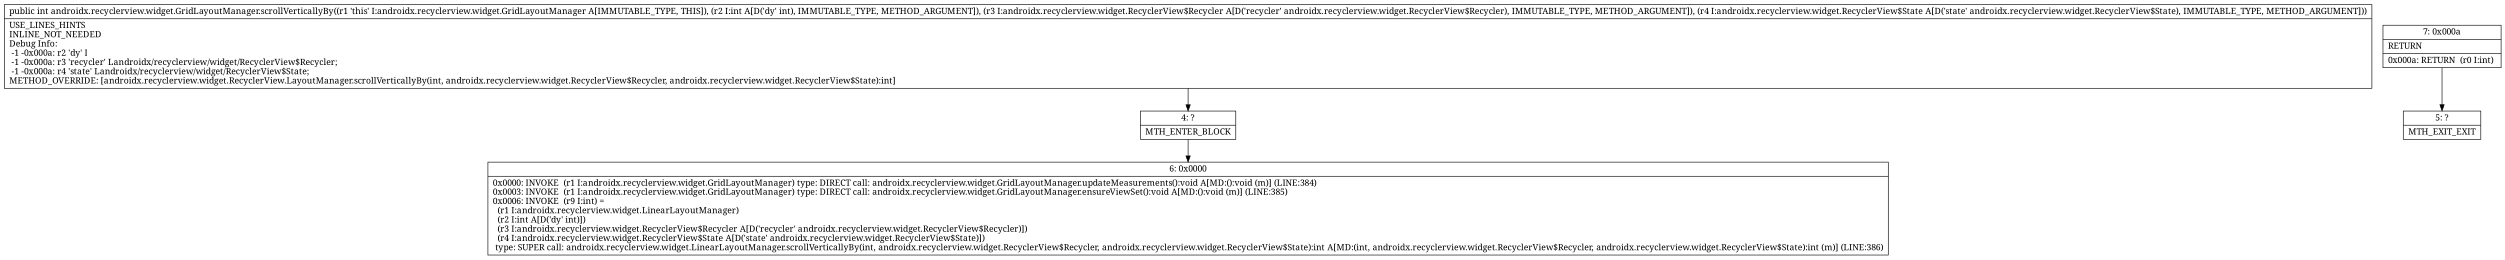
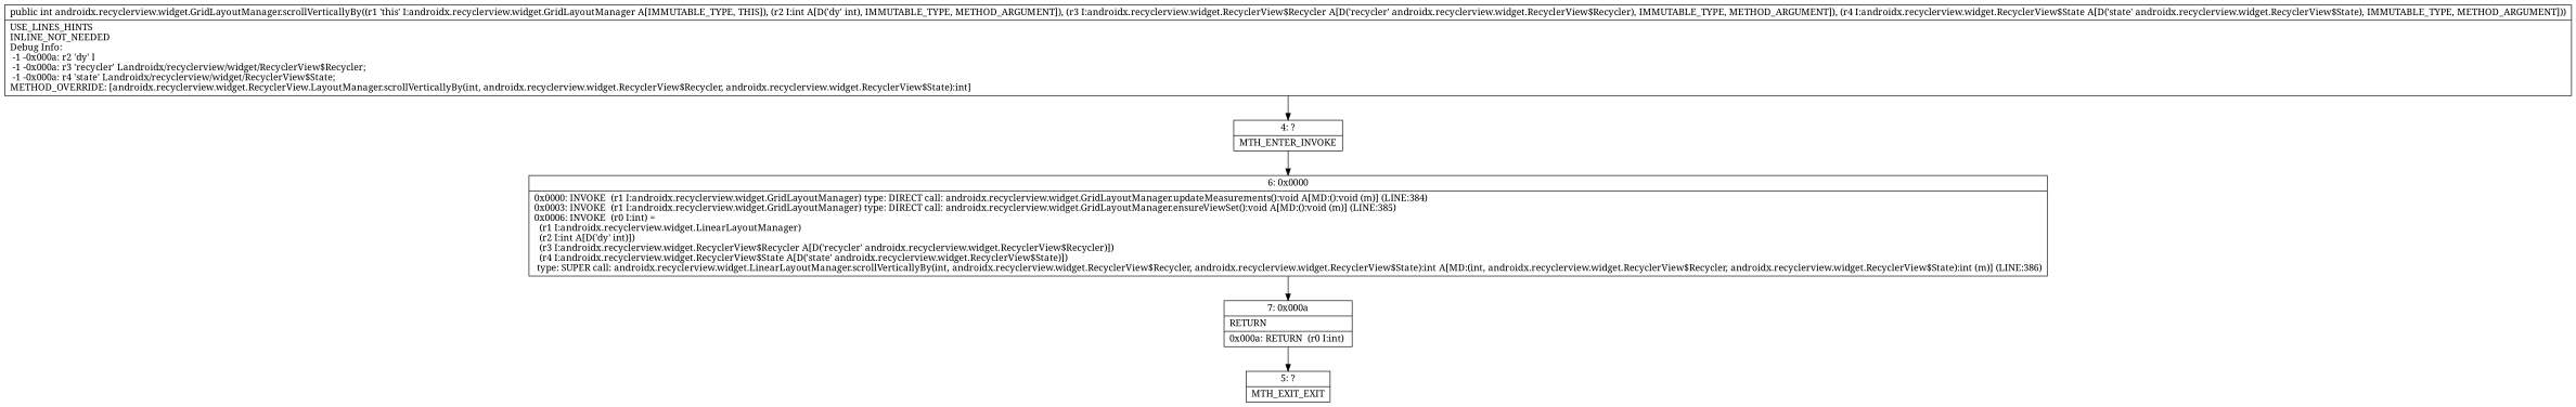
  digraph {
    fontname="Noto Serif"
    node [fontname="Noto Serif" shape=record]
    edge [fontname="Noto Serif"]
-   n1 [label="{4\:\ ?|MTH_ENTER_BLOCK\l}"]
-   n2 [label="{6\:\ 0x0000|0x0000: INVOKE  (r1 I:androidx.recyclerview.widget.GridLayoutManager) type: DIRECT call: androidx.recyclerview.widget.GridLayoutManager.updateMeasurements():void A[MD:():void (m)] (LINE:384)\l0x0003: INVOKE  (r1 I:androidx.recyclerview.widget.GridLayoutManager) type: DIRECT call: androidx.recyclerview.widget.GridLayoutManager.ensureViewSet():void A[MD:():void (m)] (LINE:385)\l0x0006: INVOKE  (r9 I:int) = \l  (r1 I:androidx.recyclerview.widget.LinearLayoutManager)\l  (r2 I:int A[D('dy' int)])\l  (r3 I:androidx.recyclerview.widget.RecyclerView$Recycler A[D('recycler' androidx.recyclerview.widget.RecyclerView$Recycler)])\l  (r4 I:androidx.recyclerview.widget.RecyclerView$State A[D('state' androidx.recyclerview.widget.RecyclerView$State)])\l type: SUPER call: androidx.recyclerview.widget.LinearLayoutManager.scrollVerticallyBy(int, androidx.recyclerview.widget.RecyclerView$Recycler, androidx.recyclerview.widget.RecyclerView$State):int A[MD:(int, androidx.recyclerview.widget.RecyclerView$Recycler, androidx.recyclerview.widget.RecyclerView$State):int (m)] (LINE:386)\l}"]
+   n1 [label="{4\:\ ?|MTH_ENTER_INVOKE\l}"]
+   n2 [label="{6\:\ 0x0000|0x0000: INVOKE  (r1 I:androidx.recyclerview.widget.GridLayoutManager) type: DIRECT call: androidx.recyclerview.widget.GridLayoutManager.updateMeasurements():void A[MD:():void (m)] (LINE:384)\l0x0003: INVOKE  (r1 I:androidx.recyclerview.widget.GridLayoutManager) type: DIRECT call: androidx.recyclerview.widget.GridLayoutManager.ensureViewSet():void A[MD:():void (m)] (LINE:385)\l0x0006: INVOKE  (r0 I:int) = \l  (r1 I:androidx.recyclerview.widget.LinearLayoutManager)\l  (r2 I:int A[D('dy' int)])\l  (r3 I:androidx.recyclerview.widget.RecyclerView$Recycler A[D('recycler' androidx.recyclerview.widget.RecyclerView$Recycler)])\l  (r4 I:androidx.recyclerview.widget.RecyclerView$State A[D('state' androidx.recyclerview.widget.RecyclerView$State)])\l type: SUPER call: androidx.recyclerview.widget.LinearLayoutManager.scrollVerticallyBy(int, androidx.recyclerview.widget.RecyclerView$Recycler, androidx.recyclerview.widget.RecyclerView$State):int A[MD:(int, androidx.recyclerview.widget.RecyclerView$Recycler, androidx.recyclerview.widget.RecyclerView$State):int (m)] (LINE:386)\l}"]
    n3 [label="{7\:\ 0x000a|RETURN\l|0x000a: RETURN  (r0 I:int) \l}"]
    n4 [label="{5\:\ ?|MTH_EXIT_EXIT\l}"]
    n5 [label="{public int androidx.recyclerview.widget.GridLayoutManager.scrollVerticallyBy((r1 'this' I:androidx.recyclerview.widget.GridLayoutManager A[IMMUTABLE_TYPE, THIS]), (r2 I:int A[D('dy' int), IMMUTABLE_TYPE, METHOD_ARGUMENT]), (r3 I:androidx.recyclerview.widget.RecyclerView$Recycler A[D('recycler' androidx.recyclerview.widget.RecyclerView$Recycler), IMMUTABLE_TYPE, METHOD_ARGUMENT]), (r4 I:androidx.recyclerview.widget.RecyclerView$State A[D('state' androidx.recyclerview.widget.RecyclerView$State), IMMUTABLE_TYPE, METHOD_ARGUMENT]))  | USE_LINES_HINTS\lINLINE_NOT_NEEDED\lDebug Info:\l  \-1 \-0x000a: r2 'dy' I\l  \-1 \-0x000a: r3 'recycler' Landroidx\/recyclerview\/widget\/RecyclerView$Recycler;\l  \-1 \-0x000a: r4 'state' Landroidx\/recyclerview\/widget\/RecyclerView$State;\lMETHOD_OVERRIDE: [androidx.recyclerview.widget.RecyclerView.LayoutManager.scrollVerticallyBy(int, androidx.recyclerview.widget.RecyclerView$Recycler, androidx.recyclerview.widget.RecyclerView$State):int]\l}"]
    n1 -> n2
+   n2 -> n3
    n3 -> n4
    n5 -> n1
  }
